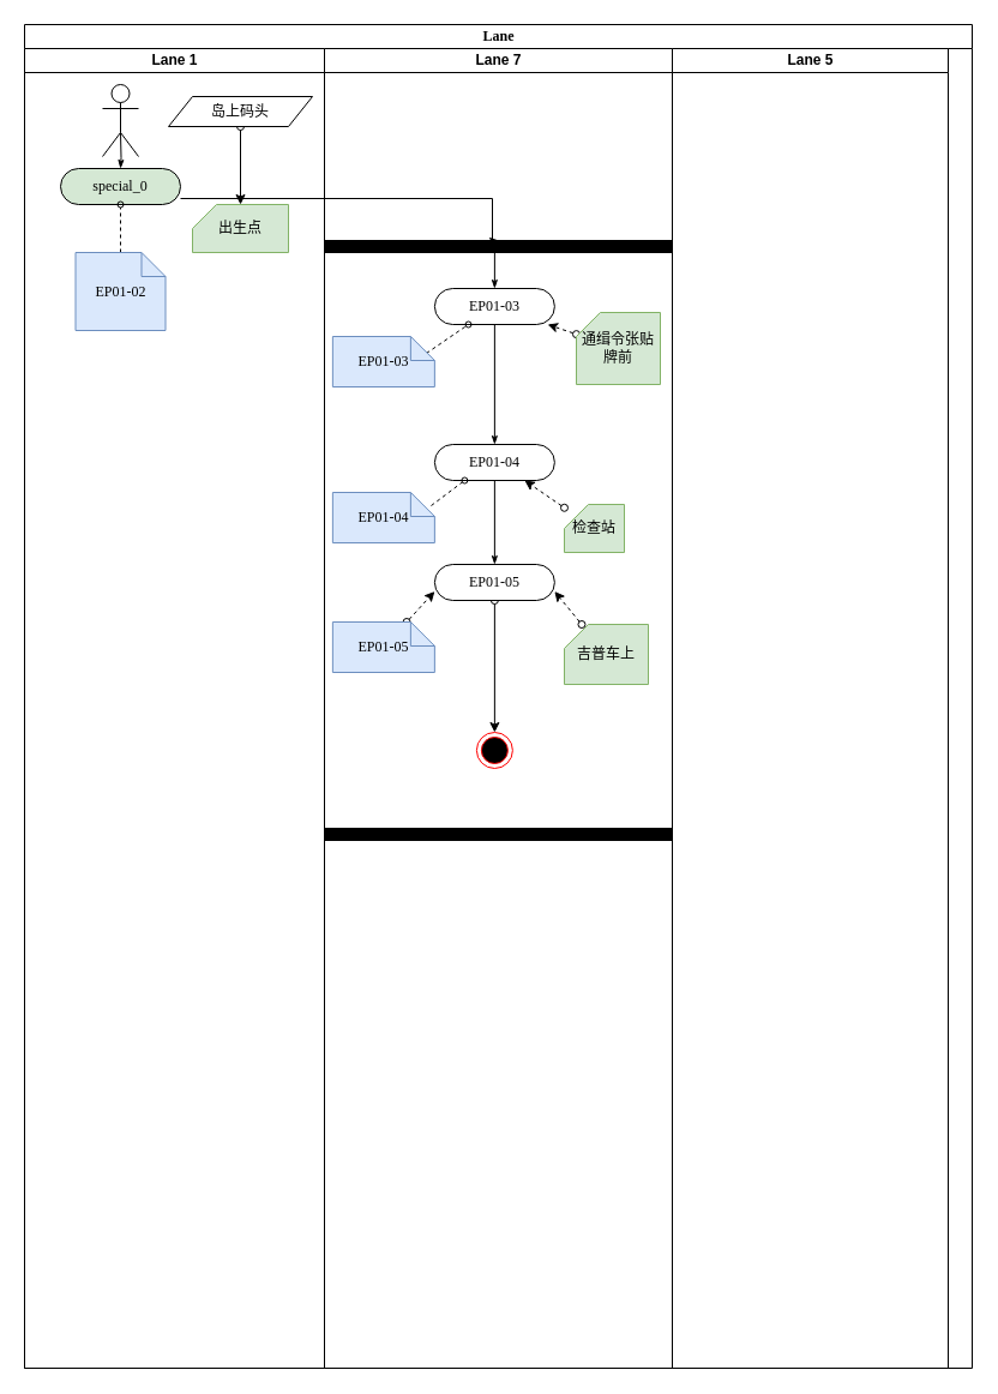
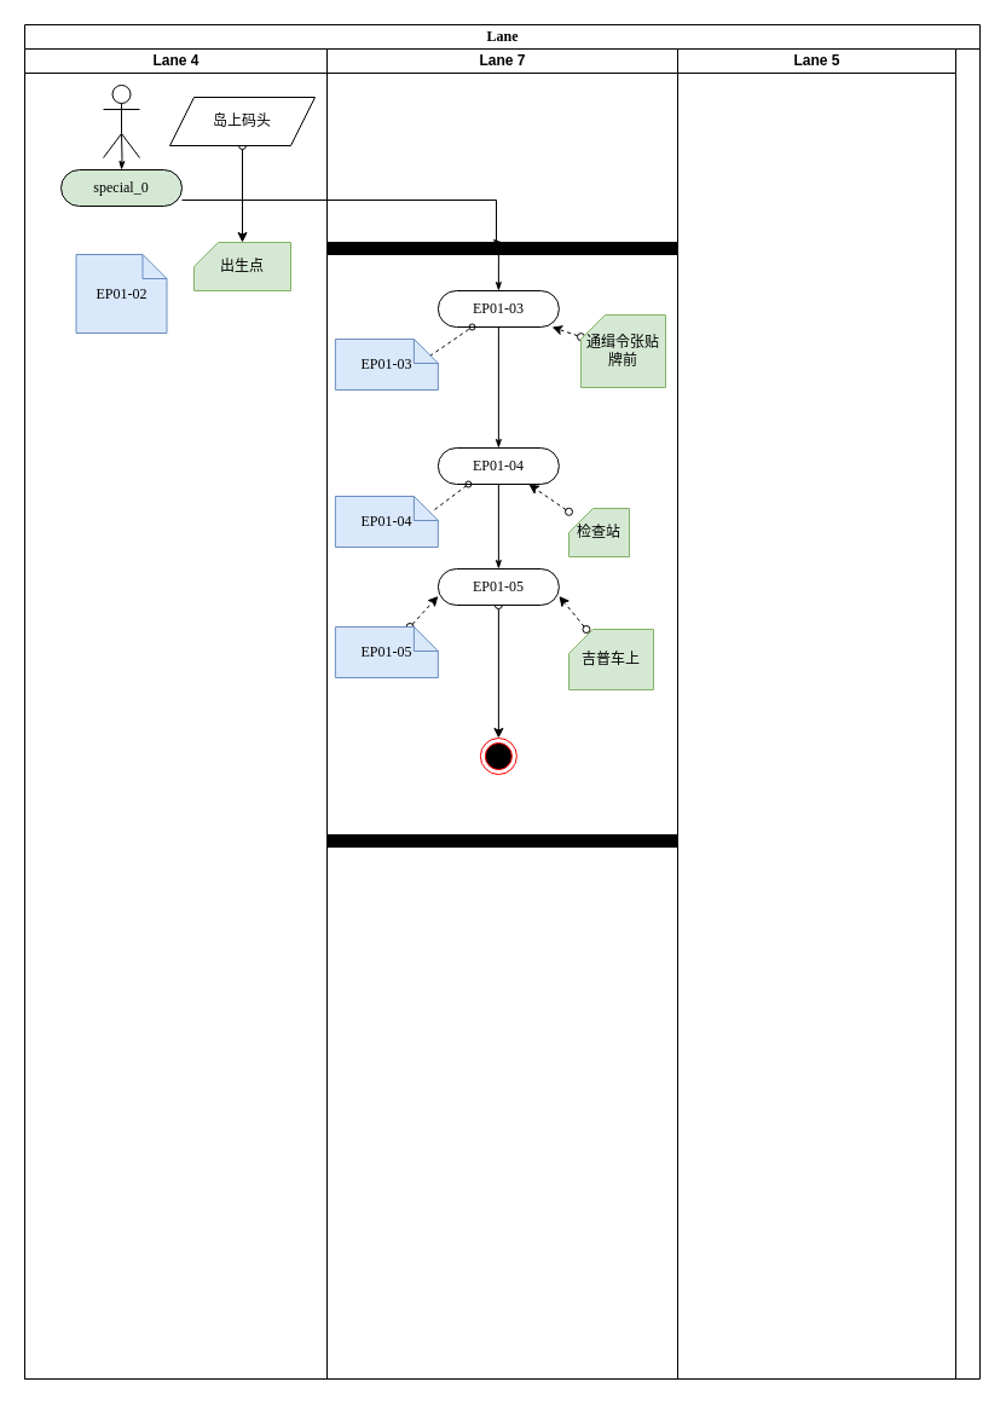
  <mxCell id="0" />
  <mxCell id="1" parent="0" />
  <mxCell id="2" value="Lane" style="swimlane;html=1;childLayout=stackLayout;startSize=20;rounded=0;shadow=0;comic=0;labelBackgroundColor=none;strokeWidth=1;fontFamily=Verdana;fontSize=12;align=center;" parent="1" vertex="1"><mxGeometry x="20" y="20" width="790" height="1120" as="geometry" /></mxCell>
- <mxCell id="3" value="Lane 1" style="swimlane;html=1;startSize=20;" parent="2" vertex="1"><mxGeometry y="20" width="250" height="1100" as="geometry" /></mxCell>
+ <mxCell id="3" value="Lane 4" style="swimlane;html=1;startSize=20;" parent="2" vertex="1"><mxGeometry y="20" width="250" height="1100" as="geometry" /></mxCell>
  <mxCell id="4" value="special_0" style="rounded=1;whiteSpace=wrap;html=1;shadow=0;comic=0;labelBackgroundColor=none;strokeWidth=1;fontFamily=Verdana;fontSize=12;align=center;arcSize=50;fillColor=#d5e8d4;" parent="3" vertex="1"><mxGeometry x="30" y="100" width="100" height="30" as="geometry" /></mxCell>
- <mxCell id="5" style="edgeStyle=none;rounded=0;html=1;dashed=1;labelBackgroundColor=none;startArrow=none;startFill=0;startSize=5;endArrow=oval;endFill=0;endSize=5;jettySize=auto;orthogonalLoop=1;strokeWidth=1;fontFamily=Verdana;fontSize=12;entryX=0.5;entryY=1;entryDx=0;entryDy=0;exitX=0.5;exitY=0;exitDx=0;exitDy=0;exitPerimeter=0;" parent="3" source="7" target="4" edge="1"><mxGeometry relative="1" as="geometry"><mxPoint x="150" y="257.878" as="sourcePoint" /><mxPoint x="112.955" y="238" as="targetPoint" /></mxGeometry></mxCell>
  <mxCell id="6" style="edgeStyle=orthogonalEdgeStyle;rounded=0;html=1;labelBackgroundColor=none;startArrow=none;startFill=0;startSize=5;endArrow=classicThin;endFill=1;endSize=5;jettySize=auto;orthogonalLoop=1;strokeWidth=1;fontFamily=Verdana;fontSize=12" parent="3" target="4" edge="1"><mxGeometry relative="1" as="geometry"><mxPoint x="80" y="70" as="sourcePoint" /></mxGeometry></mxCell>
  <mxCell id="7" value="EP01-02" style="shape=note;whiteSpace=wrap;html=1;rounded=0;shadow=0;comic=0;labelBackgroundColor=none;strokeWidth=1;fontFamily=Verdana;fontSize=12;align=center;size=20;fillColor=#dae8fc;strokeColor=#6c8ebf;" parent="3" vertex="1"><mxGeometry x="42.5" y="170" width="75" height="65" as="geometry" /></mxCell>
  <mxCell id="8" value="" style="shape=umlActor;verticalLabelPosition=bottom;verticalAlign=top;html=1;outlineConnect=0;" parent="3" vertex="1"><mxGeometry x="65" y="30" width="30" height="60" as="geometry" /></mxCell>
- <mxCell id="9" value="出生点" style="shape=card;whiteSpace=wrap;html=1;size=20;fillColor=#d5e8d4;strokeColor=#82b366;" parent="3" vertex="1"><mxGeometry x="140" y="130" width="80" height="40" as="geometry" /></mxCell>
+ <mxCell id="9" value="出生点" style="shape=card;whiteSpace=wrap;html=1;size=20;fillColor=#d5e8d4;strokeColor=#82b366;" parent="3" vertex="1"><mxGeometry x="140" y="160" width="80" height="40" as="geometry" /></mxCell>
  <mxCell id="10" style="edgeStyle=none;rounded=0;orthogonalLoop=1;jettySize=auto;html=1;startArrow=oval;startFill=0;" parent="3" source="11" target="9" edge="1"><mxGeometry relative="1" as="geometry" /></mxCell>
- <mxCell id="11" value="岛上码头" style="shape=parallelogram;perimeter=parallelogramPerimeter;whiteSpace=wrap;html=1;fixedSize=1;" parent="3" vertex="1"><mxGeometry x="120" y="40" width="120" height="25" as="geometry" /></mxCell>
+ <mxCell id="11" value="岛上码头" style="shape=parallelogram;perimeter=parallelogramPerimeter;whiteSpace=wrap;html=1;fixedSize=1;" parent="3" vertex="1"><mxGeometry x="120" y="40" width="120" height="40" as="geometry" /></mxCell>
  <mxCell id="12" value="Lane 7" style="swimlane;html=1;startSize=20;" parent="2" vertex="1"><mxGeometry x="250" y="20" width="290" height="1100" as="geometry" /></mxCell>
  <mxCell id="13" value="" style="whiteSpace=wrap;html=1;rounded=0;shadow=0;comic=0;labelBackgroundColor=none;strokeWidth=1;fillColor=#000000;fontFamily=Verdana;fontSize=12;align=center;rotation=0;" parent="12" vertex="1"><mxGeometry y="160" width="290" height="10" as="geometry" /></mxCell>
  <mxCell id="14" value="EP01-03" style="rounded=1;whiteSpace=wrap;html=1;shadow=0;comic=0;labelBackgroundColor=none;strokeWidth=1;fontFamily=Verdana;fontSize=12;align=center;arcSize=50;" parent="12" vertex="1"><mxGeometry x="91.88" y="200" width="100" height="30" as="geometry" /></mxCell>
  <mxCell id="15" style="edgeStyle=orthogonalEdgeStyle;rounded=0;html=1;exitX=0.25;exitY=1;entryX=0.5;entryY=0;labelBackgroundColor=none;startArrow=none;startFill=0;startSize=5;endArrow=classicThin;endFill=1;endSize=5;jettySize=auto;orthogonalLoop=1;strokeWidth=1;fontFamily=Verdana;fontSize=12" parent="12" source="13" target="14" edge="1"><mxGeometry relative="1" as="geometry"><Array as="points"><mxPoint x="142" y="170" /></Array></mxGeometry></mxCell>
  <mxCell id="16" value="EP01-04" style="rounded=1;whiteSpace=wrap;html=1;shadow=0;comic=0;labelBackgroundColor=none;strokeWidth=1;fontFamily=Verdana;fontSize=12;align=center;arcSize=50;" parent="12" vertex="1"><mxGeometry x="91.88" y="330" width="100" height="30" as="geometry" /></mxCell>
  <mxCell id="17" style="edgeStyle=none;rounded=0;html=1;labelBackgroundColor=none;startArrow=none;startFill=0;startSize=5;endArrow=oval;endFill=0;endSize=5;jettySize=auto;orthogonalLoop=1;strokeWidth=1;fontFamily=Verdana;fontSize=12;dashed=1;" parent="12" target="14" edge="1"><mxGeometry relative="1" as="geometry"><mxPoint x="85.005" y="254" as="sourcePoint" /></mxGeometry></mxCell>
  <mxCell id="18" style="edgeStyle=none;rounded=0;html=1;labelBackgroundColor=none;startArrow=none;startFill=0;startSize=5;endArrow=classicThin;endFill=1;endSize=5;jettySize=auto;orthogonalLoop=1;strokeWidth=1;fontFamily=Verdana;fontSize=12" parent="12" source="16" edge="1"><mxGeometry relative="1" as="geometry"><mxPoint x="141.88" y="430" as="targetPoint" /></mxGeometry></mxCell>
  <mxCell id="19" style="edgeStyle=none;rounded=0;html=1;labelBackgroundColor=none;startArrow=none;startFill=0;startSize=5;endArrow=classicThin;endFill=1;endSize=5;jettySize=auto;orthogonalLoop=1;strokeWidth=1;fontFamily=Verdana;fontSize=12;entryX=0.5;entryY=0;entryDx=0;entryDy=0;" parent="12" source="14" target="16" edge="1"><mxGeometry relative="1" as="geometry"><mxPoint x="140.568" y="290" as="targetPoint" /></mxGeometry></mxCell>
  <mxCell id="20" value="EP01-03" style="shape=note;whiteSpace=wrap;html=1;rounded=0;shadow=0;comic=0;labelBackgroundColor=none;strokeWidth=1;fontFamily=Verdana;fontSize=12;align=center;size=20;fillColor=#dae8fc;strokeColor=#6c8ebf;" parent="12" vertex="1"><mxGeometry x="6.88" y="240" width="85" height="42" as="geometry" /></mxCell>
  <mxCell id="21" value="EP01-04" style="shape=note;whiteSpace=wrap;html=1;rounded=0;shadow=0;comic=0;labelBackgroundColor=none;strokeWidth=1;fontFamily=Verdana;fontSize=12;align=center;size=20;fillColor=#dae8fc;strokeColor=#6c8ebf;" parent="12" vertex="1"><mxGeometry x="6.88" y="370" width="85" height="42" as="geometry" /></mxCell>
  <mxCell id="22" style="edgeStyle=none;rounded=0;html=1;labelBackgroundColor=none;startArrow=none;startFill=0;startSize=5;endArrow=oval;endFill=0;endSize=5;jettySize=auto;orthogonalLoop=1;strokeWidth=1;fontFamily=Verdana;fontSize=12;dashed=1;entryX=0.25;entryY=1;entryDx=0;entryDy=0;exitX=0.966;exitY=0.262;exitDx=0;exitDy=0;exitPerimeter=0;" parent="12" source="21" target="16" edge="1"><mxGeometry relative="1" as="geometry"><mxPoint x="110" y="400" as="sourcePoint" /><mxPoint x="80" y="330" as="targetPoint" /></mxGeometry></mxCell>
  <mxCell id="23" style="edgeStyle=none;rounded=0;orthogonalLoop=1;jettySize=auto;html=1;entryX=0.5;entryY=0;entryDx=0;entryDy=0;startArrow=oval;startFill=0;" parent="12" source="24" target="33" edge="1"><mxGeometry relative="1" as="geometry" /></mxCell>
  <mxCell id="24" value="EP01-05" style="rounded=1;whiteSpace=wrap;html=1;shadow=0;comic=0;labelBackgroundColor=none;strokeWidth=1;fontFamily=Verdana;fontSize=12;align=center;arcSize=50;" parent="12" vertex="1"><mxGeometry x="91.88" y="430" width="100" height="30" as="geometry" /></mxCell>
  <mxCell id="25" style="edgeStyle=none;rounded=0;orthogonalLoop=1;jettySize=auto;html=1;dashed=1;startArrow=oval;startFill=0;" parent="12" source="26" target="14" edge="1"><mxGeometry relative="1" as="geometry" /></mxCell>
  <mxCell id="26" value="通缉令张贴牌前" style="shape=card;whiteSpace=wrap;html=1;size=20;fillColor=#d5e8d4;strokeColor=#82b366;" parent="12" vertex="1"><mxGeometry x="210" y="220" width="70" height="60" as="geometry" /></mxCell>
  <mxCell id="27" style="edgeStyle=none;rounded=0;orthogonalLoop=1;jettySize=auto;html=1;entryX=0.75;entryY=1;entryDx=0;entryDy=0;dashed=1;startArrow=oval;startFill=0;" parent="12" source="28" target="16" edge="1"><mxGeometry relative="1" as="geometry" /></mxCell>
  <mxCell id="28" value="检查站" style="shape=card;whiteSpace=wrap;html=1;size=20;fillColor=#d5e8d4;strokeColor=#82b366;" parent="12" vertex="1"><mxGeometry x="200" y="380" width="50" height="40" as="geometry" /></mxCell>
  <mxCell id="29" style="edgeStyle=none;rounded=0;orthogonalLoop=1;jettySize=auto;html=1;entryX=1;entryY=0.75;entryDx=0;entryDy=0;dashed=1;startArrow=oval;startFill=0;" parent="12" source="30" target="24" edge="1"><mxGeometry relative="1" as="geometry" /></mxCell>
  <mxCell id="30" value="吉普车上" style="shape=card;whiteSpace=wrap;html=1;size=20;fillColor=#d5e8d4;strokeColor=#82b366;" parent="12" vertex="1"><mxGeometry x="200" y="480" width="70" height="50" as="geometry" /></mxCell>
  <mxCell id="31" style="edgeStyle=none;rounded=0;orthogonalLoop=1;jettySize=auto;html=1;entryX=0;entryY=0.75;entryDx=0;entryDy=0;dashed=1;startArrow=oval;startFill=0;" parent="12" source="32" target="24" edge="1"><mxGeometry relative="1" as="geometry" /></mxCell>
  <mxCell id="32" value="EP01-05" style="shape=note;whiteSpace=wrap;html=1;rounded=0;shadow=0;comic=0;labelBackgroundColor=none;strokeWidth=1;fontFamily=Verdana;fontSize=12;align=center;size=20;fillColor=#dae8fc;strokeColor=#6c8ebf;" parent="12" vertex="1"><mxGeometry x="6.88" y="478" width="85" height="42" as="geometry" /></mxCell>
  <mxCell id="33" value="" style="ellipse;html=1;shape=endState;fillColor=#000000;strokeColor=#ff0000;" parent="12" vertex="1"><mxGeometry x="126.88" y="570" width="30" height="30" as="geometry" /></mxCell>
  <mxCell id="34" value="" style="whiteSpace=wrap;html=1;rounded=0;shadow=0;comic=0;labelBackgroundColor=none;strokeWidth=1;fillColor=#000000;fontFamily=Verdana;fontSize=12;align=center;rotation=0;" parent="12" vertex="1"><mxGeometry y="650" width="290" height="10" as="geometry" /></mxCell>
  <mxCell id="35" value="Lane 5" style="swimlane;html=1;startSize=20;" parent="2" vertex="1"><mxGeometry x="540" y="20" width="230" height="1100" as="geometry" /></mxCell>
  <mxCell id="36" style="rounded=0;html=1;labelBackgroundColor=none;startArrow=none;startFill=0;startSize=5;endArrow=classicThin;endFill=1;endSize=5;jettySize=auto;orthogonalLoop=1;strokeWidth=1;fontFamily=Verdana;fontSize=12" parent="35" edge="1"><mxGeometry relative="1" as="geometry"><mxPoint x="61.25" y="268" as="targetPoint" /></mxGeometry></mxCell>
  <mxCell id="37" style="edgeStyle=none;rounded=0;html=1;labelBackgroundColor=none;startArrow=none;startFill=0;startSize=5;endArrow=classicThin;endFill=1;endSize=5;jettySize=auto;orthogonalLoop=1;strokeWidth=1;fontFamily=Verdana;fontSize=12" parent="35" edge="1"><mxGeometry relative="1" as="geometry"><mxPoint x="35" y="367.222" as="targetPoint" /></mxGeometry></mxCell>
  <mxCell id="38" style="edgeStyle=none;rounded=0;html=1;labelBackgroundColor=none;startArrow=none;startFill=0;startSize=5;endArrow=classicThin;endFill=1;endSize=5;jettySize=auto;orthogonalLoop=1;strokeWidth=1;fontFamily=Verdana;fontSize=12" parent="35" edge="1"><mxGeometry relative="1" as="geometry"><mxPoint x="70.565" y="298" as="sourcePoint" /></mxGeometry></mxCell>
  <mxCell id="39" style="edgeStyle=none;rounded=0;html=1;dashed=1;labelBackgroundColor=none;startArrow=none;startFill=0;startSize=5;endArrow=oval;endFill=0;endSize=5;jettySize=auto;orthogonalLoop=1;strokeWidth=1;fontFamily=Verdana;fontSize=12" parent="35" edge="1"><mxGeometry relative="1" as="geometry"><mxPoint x="160" y="257.878" as="sourcePoint" /></mxGeometry></mxCell>
  <mxCell id="40" style="edgeStyle=none;rounded=0;html=1;dashed=1;labelBackgroundColor=none;startArrow=none;startFill=0;startSize=5;endArrow=oval;endFill=0;endSize=5;jettySize=auto;orthogonalLoop=1;strokeWidth=1;fontFamily=Verdana;fontSize=12" parent="35" edge="1"><mxGeometry relative="1" as="geometry"><mxPoint x="85" y="281.814" as="targetPoint" /></mxGeometry></mxCell>
  <mxCell id="41" style="edgeStyle=none;rounded=0;html=1;dashed=1;labelBackgroundColor=none;startArrow=none;startFill=0;startSize=5;endArrow=oval;endFill=0;endSize=5;jettySize=auto;orthogonalLoop=1;strokeWidth=1;fontFamily=Verdana;fontSize=12" parent="35" edge="1"><mxGeometry relative="1" as="geometry"><mxPoint x="154.744" y="415" as="sourcePoint" /></mxGeometry></mxCell>
  <mxCell id="42" style="edgeStyle=none;rounded=0;html=1;dashed=1;labelBackgroundColor=none;startArrow=none;startFill=0;startSize=5;endArrow=oval;endFill=0;endSize=5;jettySize=auto;orthogonalLoop=1;strokeWidth=1;fontFamily=Verdana;fontSize=12" parent="35" edge="1"><mxGeometry relative="1" as="geometry"><mxPoint x="35" y="389.538" as="targetPoint" /></mxGeometry></mxCell>
  <mxCell id="43" style="edgeStyle=orthogonalEdgeStyle;rounded=0;html=1;entryX=0.5;entryY=0;labelBackgroundColor=none;startArrow=none;startFill=0;startSize=5;endArrow=classicThin;endFill=1;endSize=5;jettySize=auto;orthogonalLoop=1;strokeWidth=1;fontFamily=Verdana;fontSize=12" parent="2" source="4" target="13" edge="1"><mxGeometry relative="1" as="geometry"><Array as="points"><mxPoint x="390" y="145" /></Array></mxGeometry></mxCell>
